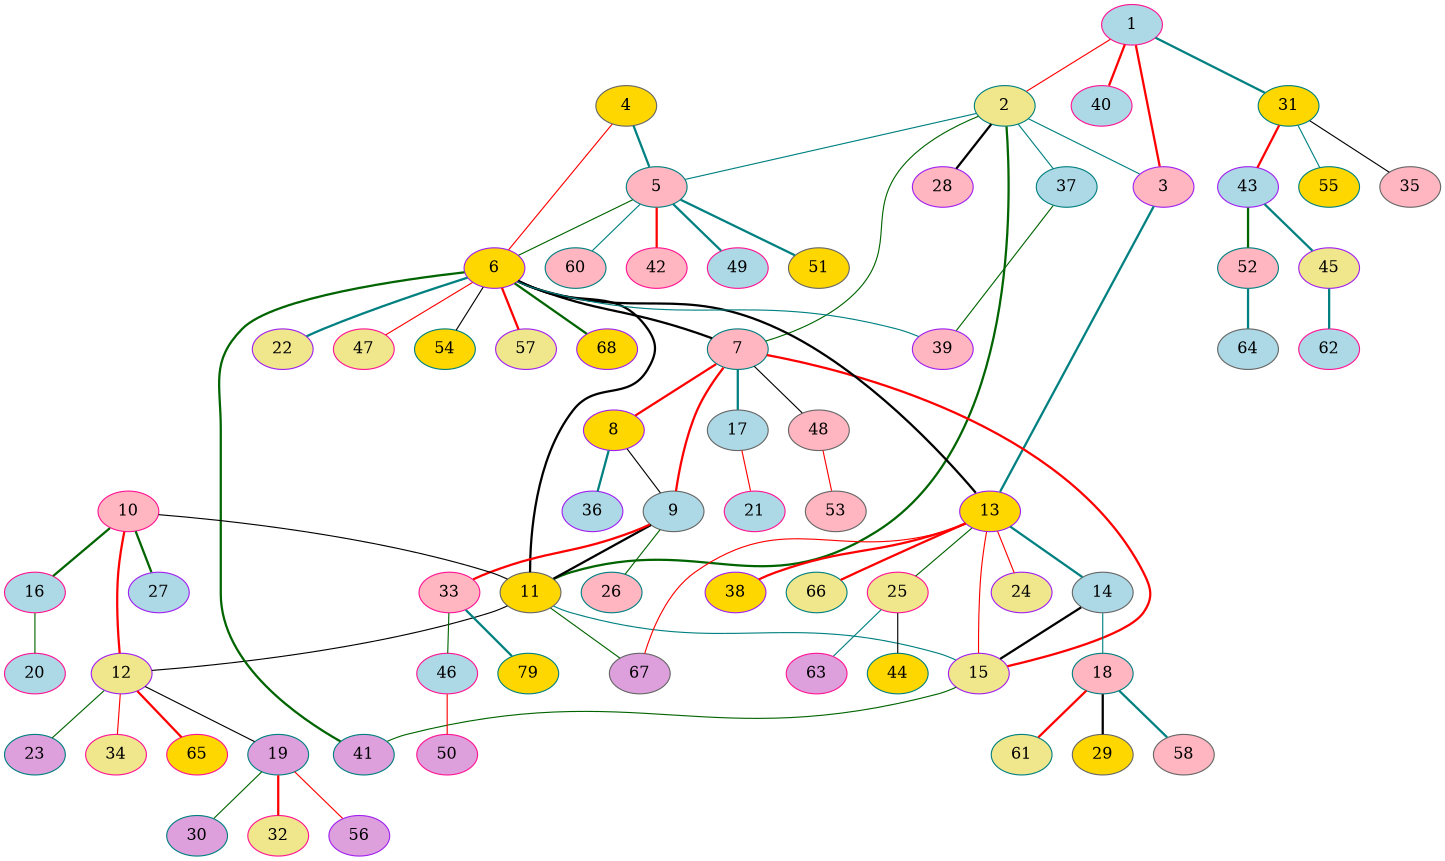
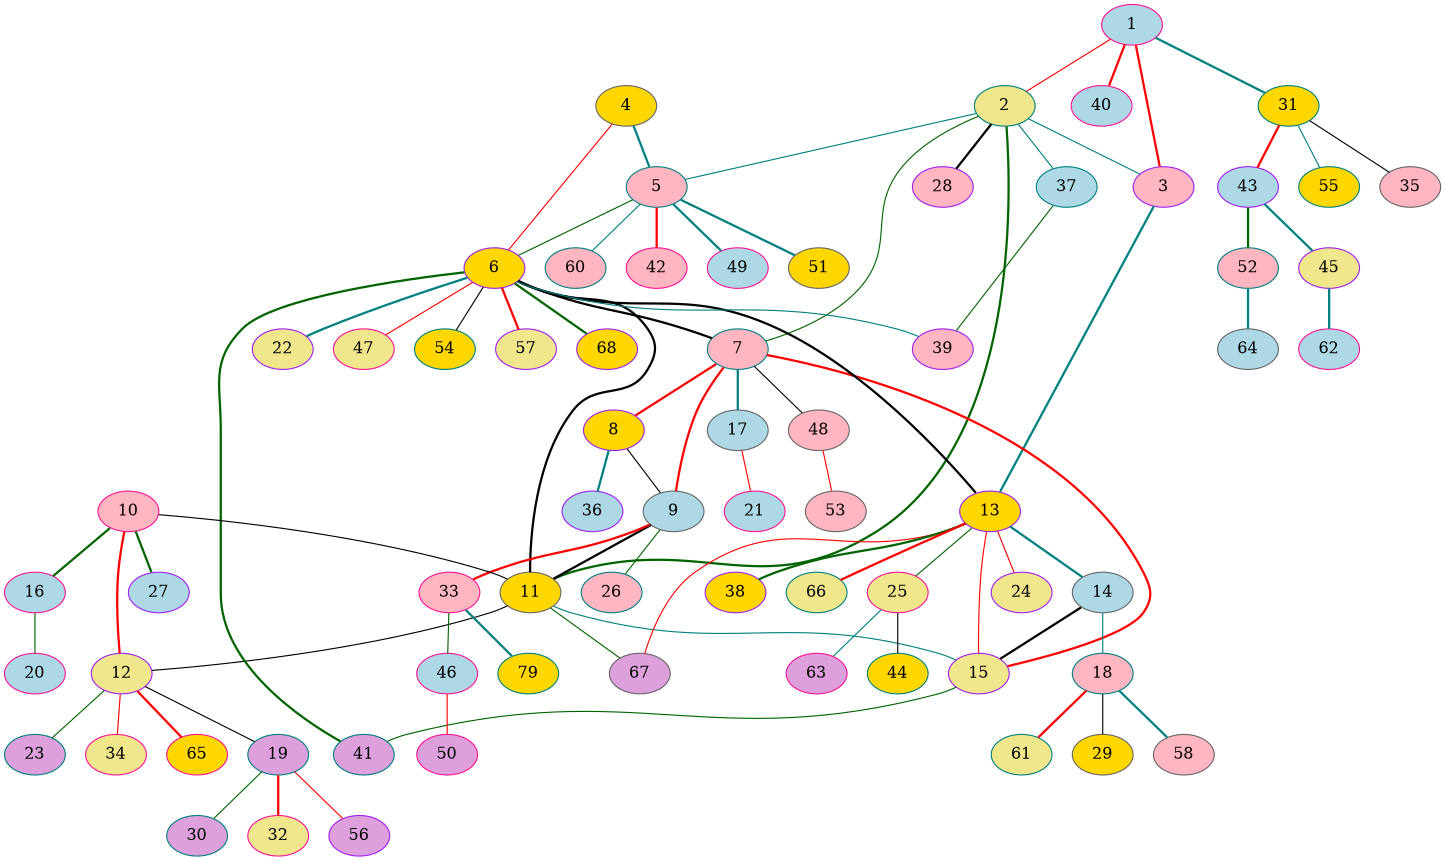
  graph {
    node [color=teal fillcolor=lightblue style=filled]
    edge [color=red style=bold]
    1 [color=deeppink]
    2 [fillcolor=khaki]
    3 [color=purple fillcolor=lightpink]
    31 [fillcolor=gold]
    40 [color=deeppink]
    5 [fillcolor=lightpink]
    7 [fillcolor=lightpink]
    11 [color=gray40 fillcolor=gold]
    28 [color=purple fillcolor=lightpink]
    37
    13 [color=purple fillcolor=gold]
    35 [color=gray40 fillcolor=lightpink]
    43 [color=purple]
    55 [fillcolor=gold]
    6 [color=purple fillcolor=gold]
    42 [color=deeppink fillcolor=lightpink]
    49 [color=deeppink]
    51 [color=gray40 fillcolor=gold]
    60 [fillcolor=lightpink]
    8 [color=purple fillcolor=gold]
    9 [color=gray40]
    15 [color=purple fillcolor=khaki]
    17 [color=gray40]
    48 [color=gray40 fillcolor=lightpink]
    12 [color=purple fillcolor=khaki]
    67 [color=gray40 fillcolor=plum]
    39 [color=purple fillcolor=lightpink]
    14 [color=gray40]
    24 [color=purple fillcolor=khaki]
    25 [color=deeppink fillcolor=khaki]
    38 [color=purple fillcolor=gold]
    66 [fillcolor=khaki]
    4 [color=gray40 fillcolor=gold]
    22 [color=purple fillcolor=khaki]
    41 [fillcolor=plum]
    47 [color=deeppink fillcolor=khaki]
    54 [fillcolor=gold]
    57 [color=purple fillcolor=khaki]
    68 [color=purple fillcolor=gold]
    36 [color=purple]
    26 [fillcolor=lightpink]
    33 [color=deeppink fillcolor=lightpink]
    21 [color=deeppink]
    53 [color=gray40 fillcolor=lightpink]
    46 [color=deeppink]
    n46 [fillcolor=gold label=79]
    10 [color=deeppink fillcolor=lightpink]
    16 [color=deeppink]
    27 [color=purple]
    19 [fillcolor=plum]
    23 [fillcolor=plum]
    34 [color=deeppink fillcolor=khaki]
    65 [color=deeppink fillcolor=gold]
    20 [color=deeppink]
    30 [fillcolor=plum]
    32 [color=deeppink fillcolor=khaki]
    56 [color=purple fillcolor=plum]
    18 [fillcolor=lightpink]
    44 [fillcolor=gold]
    63 [color=deeppink fillcolor=plum]
    29 [color=gray40 fillcolor=gold]
    58 [color=gray40 fillcolor=lightpink]
    61 [fillcolor=khaki]
    45 [color=purple fillcolor=khaki]
    52 [fillcolor=lightpink]
    50 [color=deeppink fillcolor=plum]
    62 [color=deeppink]
    64 [color=gray40]
    1 -- 2 [style=solid]
    1 -- 3
    1 -- 31 [color=teal]
    1 -- 40
    2 -- 3 [color=teal style=solid]
    2 -- 5 [color=teal style=solid]
    2 -- 7 [color=darkgreen style=solid]
    2 -- 11 [color=darkgreen]
    2 -- 28 [color=black]
    2 -- 37 [color=teal style=solid]
    3 -- 13 [color=teal]
    31 -- 35 [color=black style=solid]
    31 -- 43
    31 -- 55 [color=teal style=solid]
    5 -- 6 [color=darkgreen style=solid]
    5 -- 42
    5 -- 49 [color=teal]
    5 -- 51 [color=teal]
    5 -- 60 [color=teal style=solid]
    7 -- 8
    7 -- 9
    7 -- 15
    7 -- 17 [color=teal]
    7 -- 48 [color=black style=solid]
    11 -- 15 [color=teal style=solid]
    11 -- 12 [color=black style=solid]
    11 -- 67 [color=darkgreen style=solid]
    37 -- 39 [color=darkgreen style=solid]
    13 -- 15 [style=solid]
    13 -- 67 [style=solid]
    13 -- 14 [color=teal]
    13 -- 24 [style=solid]
    13 -- 25 [color=darkgreen style=solid]
-   13 -- 38
+   13 -- 38 [color=darkgreen]
    13 -- 66
    43 -- 45 [color=teal]
    43 -- 52 [color=darkgreen]
    6 -- 7 [color=black]
    6 -- 11 [color=black]
    6 -- 13 [color=black]
    6 -- 39 [color=teal style=solid]
    6 -- 22 [color=teal]
    6 -- 41 [color=darkgreen]
    6 -- 47 [style=solid]
    6 -- 54 [color=black style=solid]
    6 -- 57
    6 -- 68 [color=darkgreen]
    8 -- 9 [color=black style=solid]
    8 -- 36 [color=teal]
    9 -- 11 [color=black]
    9 -- 26 [color=darkgreen style=solid]
    9 -- 33
    15 -- 41 [color=darkgreen style=solid]
    17 -- 21 [style=solid]
    48 -- 53 [style=solid]
    12 -- 19 [color=black style=solid]
    12 -- 23 [color=darkgreen style=solid]
    12 -- 34 [style=solid]
    12 -- 65
    14 -- 15 [color=black]
    14 -- 18 [color=teal style=solid]
    25 -- 44 [color=black style=solid]
    25 -- 63 [color=teal style=solid]
    4 -- 5 [color=teal]
    4 -- 6 [style=solid]
    33 -- 46 [color=darkgreen style=solid]
    33 -- n46 [color=teal]
    46 -- 50 [style=solid]
    10 -- 11 [color=black style=solid]
    10 -- 12
    10 -- 16 [color=darkgreen]
    10 -- 27 [color=darkgreen]
    16 -- 20 [color=darkgreen style=solid]
    19 -- 30 [color=darkgreen style=solid]
    19 -- 32
    19 -- 56 [style=solid]
-   18 -- 29 [color=black]
+   18 -- 29 [color=black style=solid]
    18 -- 58 [color=teal]
    18 -- 61
    45 -- 62 [color=teal]
    52 -- 64 [color=teal]
  }
